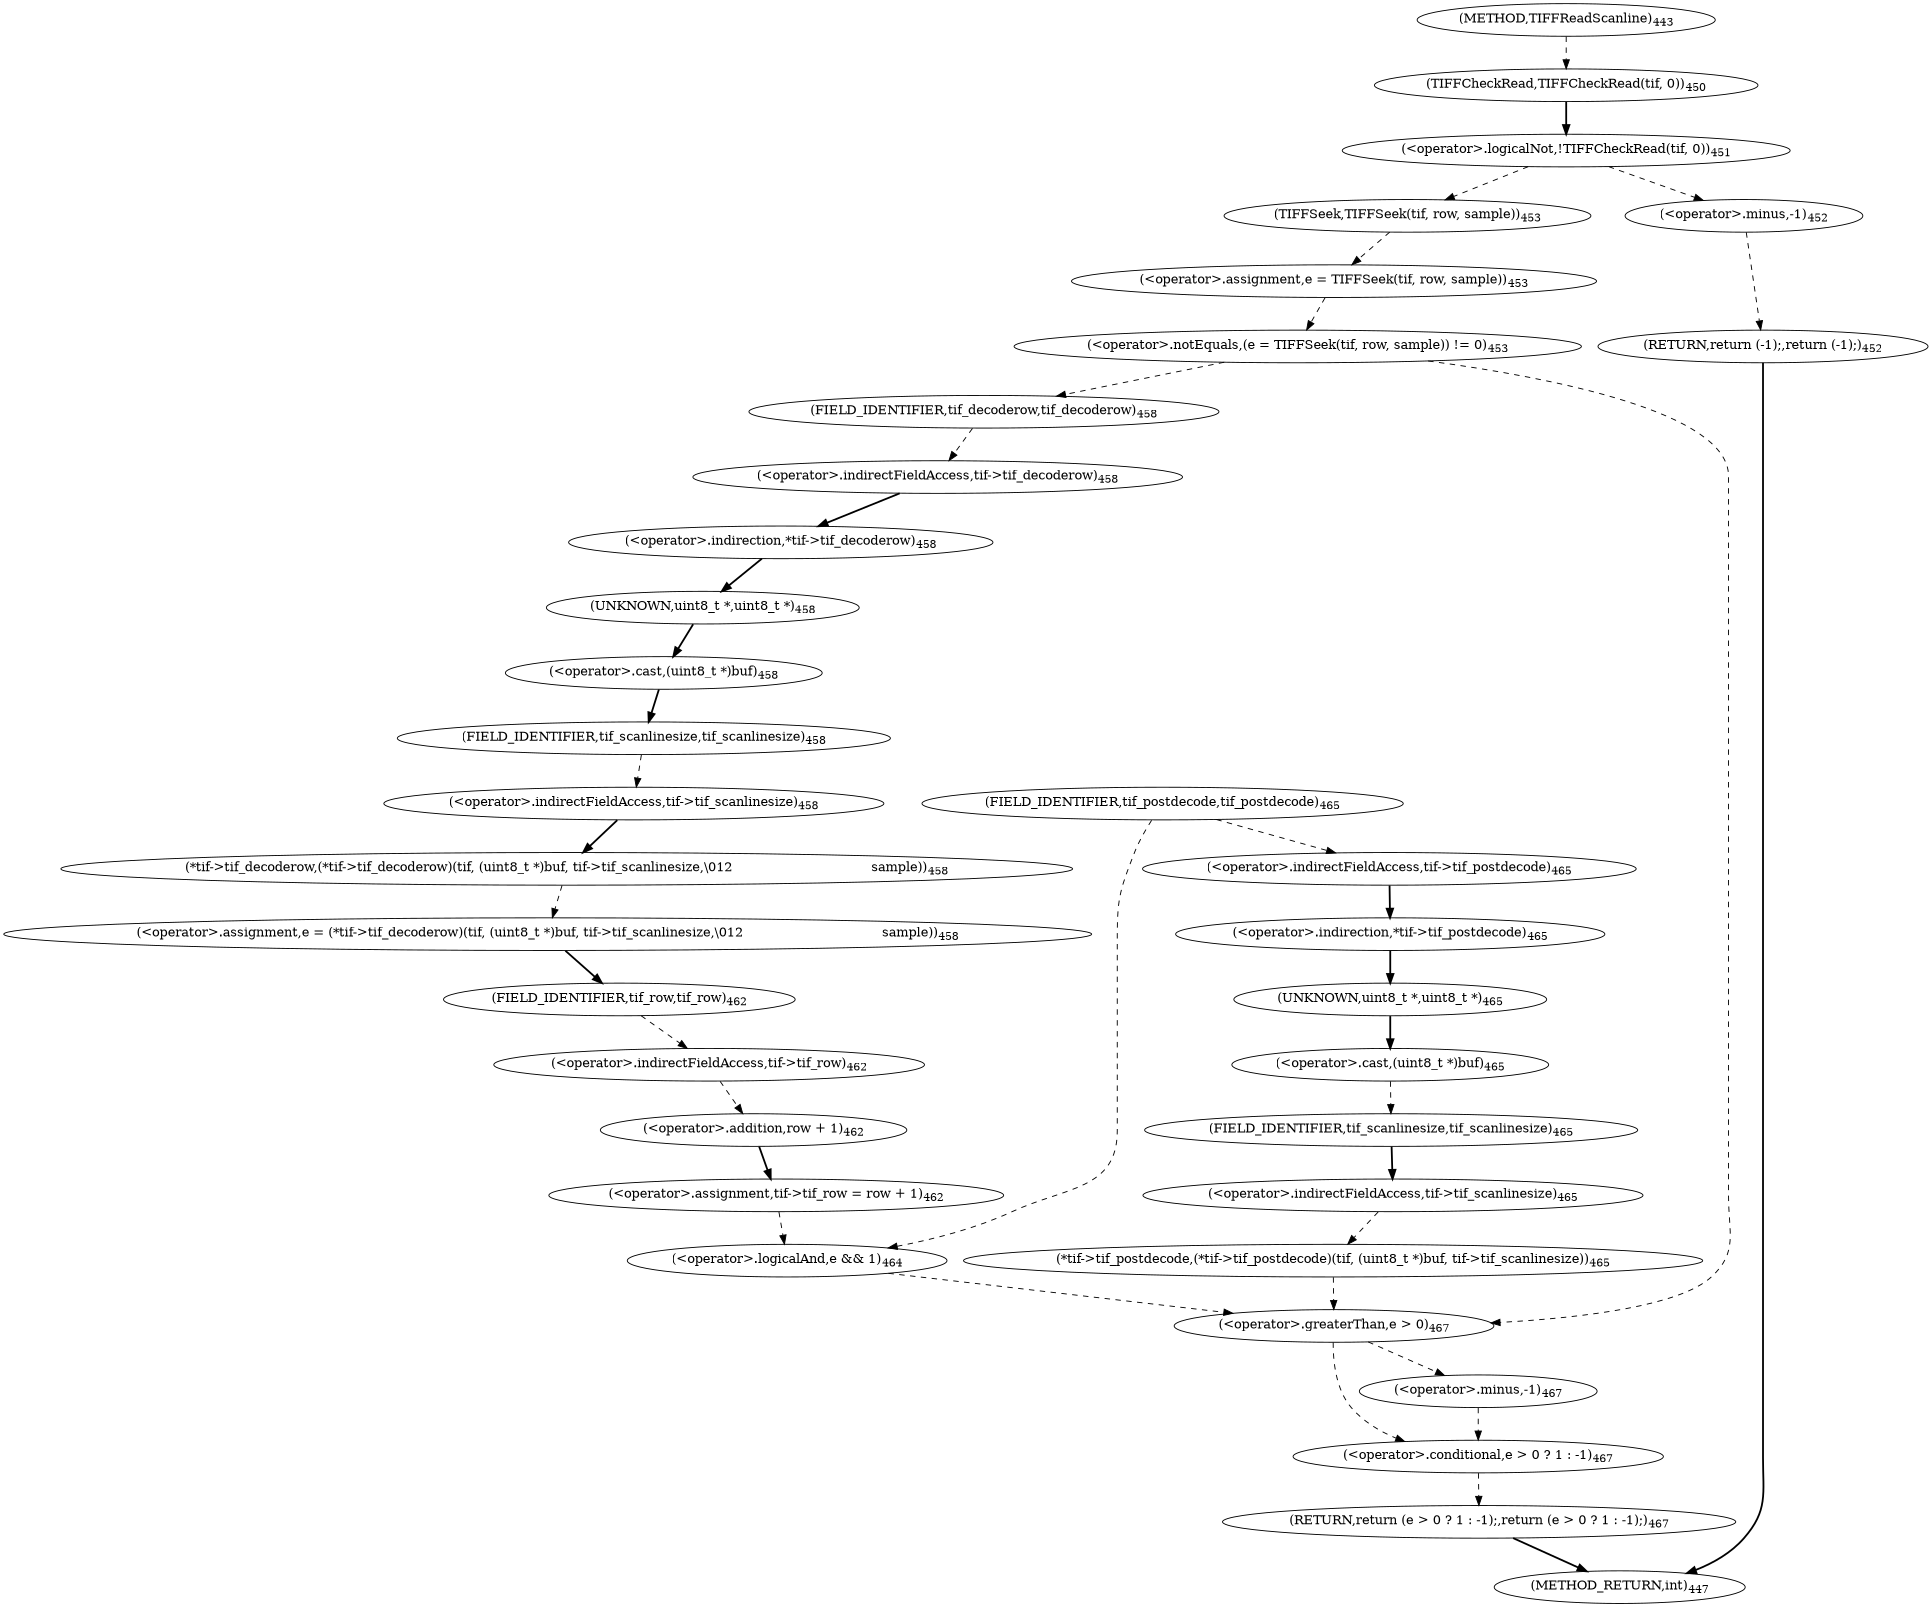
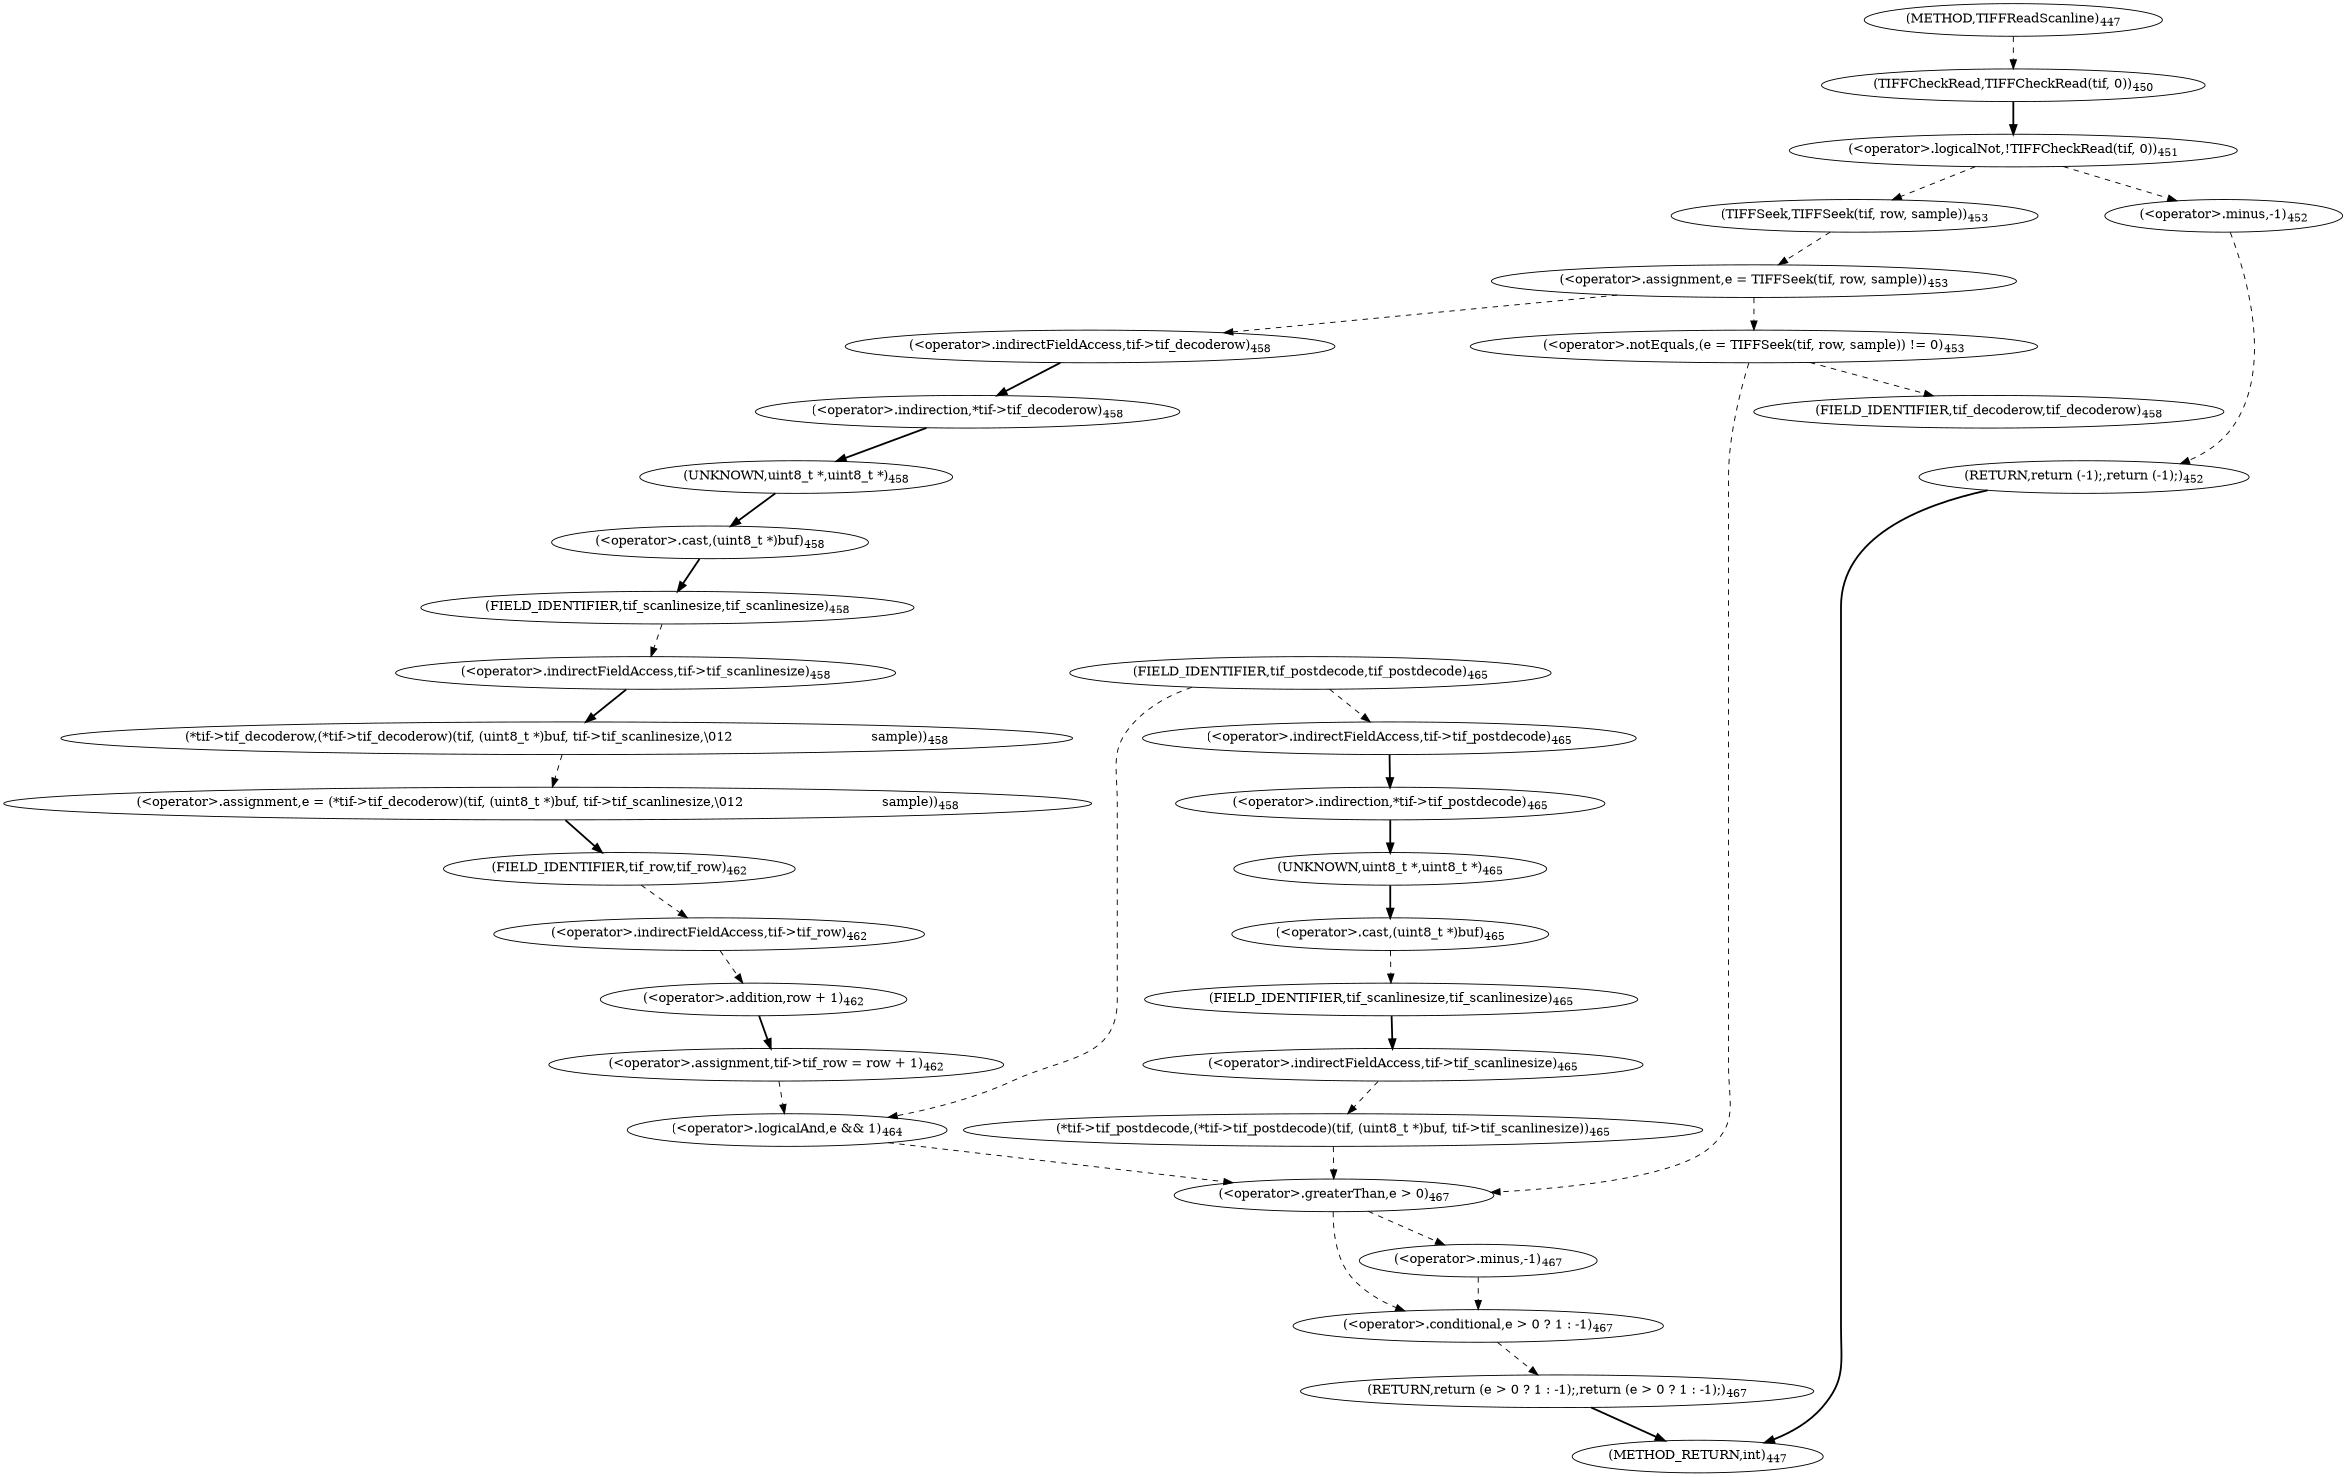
  digraph {
    edge [style=dashed]
    n1 [label=<(RETURN,return (e &gt; 0 ? 1 : -1);,return (e &gt; 0 ? 1 : -1);)<SUB>467</SUB>>]
    n2 [label=<(METHOD_RETURN,int)<SUB>447</SUB>>]
    n3 [label=<(&lt;operator&gt;.logicalNot,!TIFFCheckRead(tif, 0))<SUB>451</SUB>>]
    n4 [label=<(&lt;operator&gt;.minus,-1)<SUB>452</SUB>>]
    n5 [label=<(TIFFSeek,TIFFSeek(tif, row, sample))<SUB>453</SUB>>]
    n6 [label=<(RETURN,return (-1);,return (-1);)<SUB>452</SUB>>]
    n7 [label=<(&lt;operator&gt;.assignment,e = TIFFSeek(tif, row, sample))<SUB>453</SUB>>]
    n8 [label=<(&lt;operator&gt;.notEquals,(e = TIFFSeek(tif, row, sample)) != 0)<SUB>453</SUB>>]
    n9 [label=<(&lt;operator&gt;.greaterThan,e &gt; 0)<SUB>467</SUB>>]
    n10 [label=<(FIELD_IDENTIFIER,tif_decoderow,tif_decoderow)<SUB>458</SUB>>]
    n11 [label=<(&lt;operator&gt;.conditional,e &gt; 0 ? 1 : -1)<SUB>467</SUB>>]
    n12 [label=<(&lt;operator&gt;.minus,-1)<SUB>467</SUB>>]
    n13 [label=<(&lt;operator&gt;.indirectFieldAccess,tif-&gt;tif_decoderow)<SUB>458</SUB>>]
    n14 [label=<(TIFFCheckRead,TIFFCheckRead(tif, 0))<SUB>450</SUB>>]
    n15 [label=<(&lt;operator&gt;.assignment,e = (*tif-&gt;tif_decoderow)(tif, (uint8_t *)buf, tif-&gt;tif_scanlinesize,\012                                  sample))<SUB>458</SUB>>]
    n16 [label=<(FIELD_IDENTIFIER,tif_row,tif_row)<SUB>462</SUB>>]
    n17 [label=<(&lt;operator&gt;.indirectFieldAccess,tif-&gt;tif_row)<SUB>462</SUB>>]
    n18 [label=<(&lt;operator&gt;.assignment,tif-&gt;tif_row = row + 1)<SUB>462</SUB>>]
    n19 [label=<(&lt;operator&gt;.logicalAnd,e &amp;&amp; 1)<SUB>464</SUB>>]
    n20 [label=<(*tif-&gt;tif_decoderow,(*tif-&gt;tif_decoderow)(tif, (uint8_t *)buf, tif-&gt;tif_scanlinesize,\012                                  sample))<SUB>458</SUB>>]
    n21 [label=<(&lt;operator&gt;.addition,row + 1)<SUB>462</SUB>>]
    n22 [label=<(FIELD_IDENTIFIER,tif_postdecode,tif_postdecode)<SUB>465</SUB>>]
    n23 [label=<(&lt;operator&gt;.indirectFieldAccess,tif-&gt;tif_postdecode)<SUB>465</SUB>>]
    n24 [label=<(&lt;operator&gt;.indirection,*tif-&gt;tif_decoderow)<SUB>458</SUB>>]
    n25 [label=<(UNKNOWN,uint8_t *,uint8_t *)<SUB>458</SUB>>]
    n26 [label=<(&lt;operator&gt;.cast,(uint8_t *)buf)<SUB>458</SUB>>]
    n27 [label=<(FIELD_IDENTIFIER,tif_scanlinesize,tif_scanlinesize)<SUB>458</SUB>>]
    n28 [label=<(&lt;operator&gt;.indirectFieldAccess,tif-&gt;tif_scanlinesize)<SUB>458</SUB>>]
    n29 [label=<(*tif-&gt;tif_postdecode,(*tif-&gt;tif_postdecode)(tif, (uint8_t *)buf, tif-&gt;tif_scanlinesize))<SUB>465</SUB>>]
    n30 [label=<(&lt;operator&gt;.indirection,*tif-&gt;tif_postdecode)<SUB>465</SUB>>]
    n31 [label=<(UNKNOWN,uint8_t *,uint8_t *)<SUB>465</SUB>>]
    n32 [label=<(&lt;operator&gt;.cast,(uint8_t *)buf)<SUB>465</SUB>>]
    n33 [label=<(FIELD_IDENTIFIER,tif_scanlinesize,tif_scanlinesize)<SUB>465</SUB>>]
    n34 [label=<(&lt;operator&gt;.indirectFieldAccess,tif-&gt;tif_scanlinesize)<SUB>465</SUB>>]
-   n35 [label=<(METHOD,TIFFReadScanline)<SUB>443</SUB>>]
+   n35 [label=<(METHOD,TIFFReadScanline)<SUB>447</SUB>>]
    n1 -> n2 [style=bold]
    n3 -> n4
    n3 -> n5
    n4 -> n6
    n5 -> n7
    n6 -> n2 [style=bold]
    n7 -> n8
    n8 -> n9
    n8 -> n10
    n9 -> n11
    n9 -> n12
-   n10 -> n13
+   n7 -> n13
    n11 -> n1
    n12 -> n11
    n13 -> n24 [style=bold]
    n14 -> n3 [style=bold]
    n15 -> n16 [style=bold]
    n16 -> n17
    n17 -> n21
    n18 -> n19
    n19 -> n9
    n20 -> n15
    n21 -> n18 [style=bold]
    n22 -> n19
    n22 -> n23
    n23 -> n30 [style=bold]
    n24 -> n25 [style=bold]
    n25 -> n26 [style=bold]
    n26 -> n27 [style=bold]
    n27 -> n28
    n28 -> n20 [style=bold]
    n29 -> n9
    n30 -> n31 [style=bold]
    n31 -> n32 [style=bold]
    n32 -> n33
    n33 -> n34 [style=bold]
    n34 -> n29
    n35 -> n14
  }
